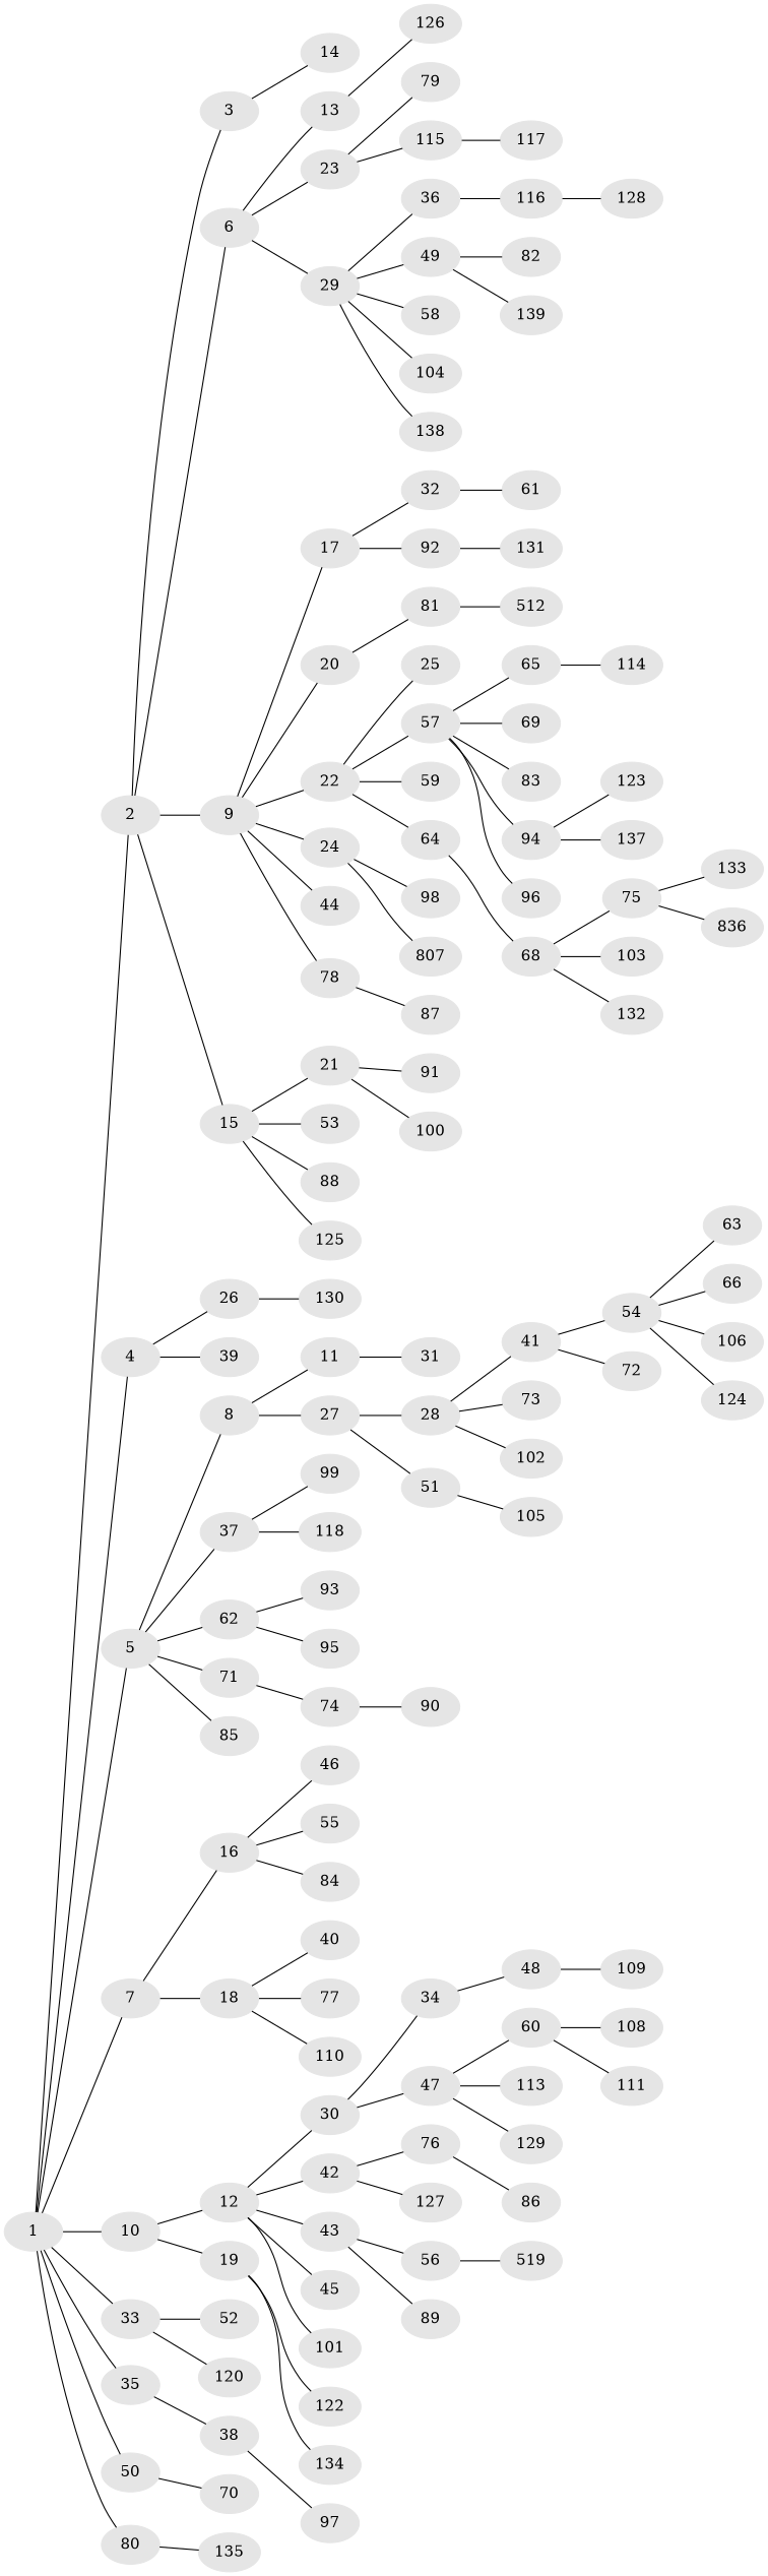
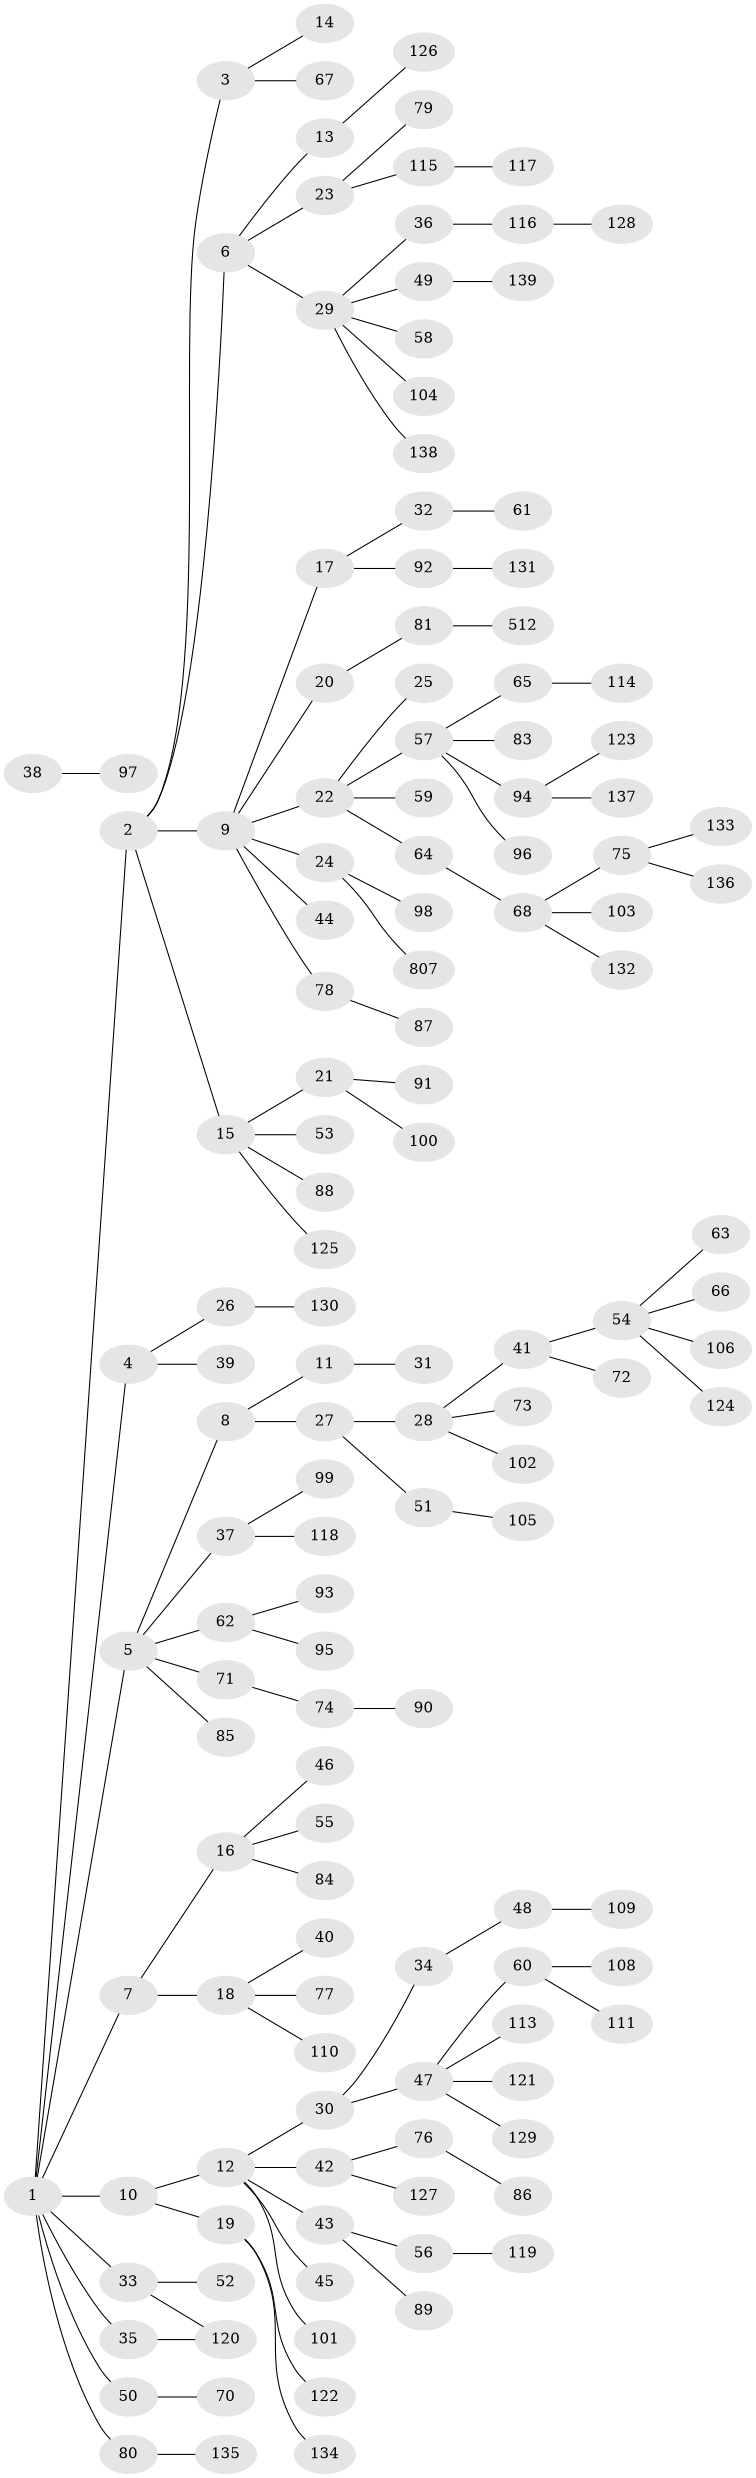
  graph {
    rankdir=LR
    node [color=gray90 style=filled]
    1
    2
    4
    5
    7
    10
    33
    35
    50
    80
    3
    6
    9
    15
    26
    39
    8
    37
    62
    71
    85
    16
    18
    12
    19
    52
    120
    38
    70
    135
    14
+   67
    13
    23
    29
    17
    20
    22
    24
    44
    78
    21
    53
    88
    125
    130
    11
    27
    99
    118
    93
    95
    74
    126
    79
    115
    36
    49
    58
    104
    138
    46
    55
    84
    40
    77
    110
    31
    28
    51
    32
    92
    81
    25
    57
    59
    64
    98
    n79 [label=807]
    87
    30
    42
    43
    45
    101
    122
    134
    34
    47
    76
    127
    56
    89
    91
    100
    61
    131
    n98 [label=512]
    65
-   69
    83
    94
    96
    68
    117
    41
    73
    102
    105
    54
    72
    116
-   82
    139
    48
    60
    113
+   121
    129
    109
    97
    128
    63
    66
    106
    124
    86
-   119 [label=519]
+   119
    108
    111
    114
    123
    137
    75
    103
    132
    133
-   136 [label=836]
+   136
    90
    1 -- 2
    1 -- 4
    1 -- 5
    1 -- 7
    1 -- 10
    1 -- 33
    1 -- 35
    1 -- 50
    1 -- 80
    2 -- 3
    2 -- 6
    2 -- 9
    2 -- 15
    4 -- 26
    4 -- 39
    5 -- 8
    5 -- 37
    5 -- 62
    5 -- 71
    5 -- 85
    7 -- 16
    7 -- 18
    10 -- 12
    10 -- 19
    33 -- 52
    33 -- 120
-   35 -- 38
+   35 -- 120
    50 -- 70
    80 -- 135
    3 -- 14
+   3 -- 67
    6 -- 13
    6 -- 23
    6 -- 29
    9 -- 17
    9 -- 20
    9 -- 22
    9 -- 24
    9 -- 44
    9 -- 78
    15 -- 21
    15 -- 53
    15 -- 88
    15 -- 125
    26 -- 130
    8 -- 11
    8 -- 27
    37 -- 99
    37 -- 118
    62 -- 93
    62 -- 95
    71 -- 74
    16 -- 46
    16 -- 55
    16 -- 84
    18 -- 40
    18 -- 77
    18 -- 110
    12 -- 30
    12 -- 42
    12 -- 43
    12 -- 45
    12 -- 101
    19 -- 122
    19 -- 134
    38 -- 97
    13 -- 126
    23 -- 79
    23 -- 115
    29 -- 36
    29 -- 49
    29 -- 58
    29 -- 104
    29 -- 138
    17 -- 32
    17 -- 92
    20 -- 81
    22 -- 25
    22 -- 57
    22 -- 59
    22 -- 64
    24 -- 98
    24 -- n79
    78 -- 87
    21 -- 91
    21 -- 100
    11 -- 31
    27 -- 28
    27 -- 51
    74 -- 90
    115 -- 117
    36 -- 116
-   49 -- 82
    49 -- 139
    28 -- 41
    28 -- 73
    28 -- 102
    51 -- 105
    32 -- 61
    92 -- 131
    81 -- n98
    57 -- 65
-   57 -- 69
    57 -- 83
    57 -- 94
    57 -- 96
    64 -- 68
    30 -- 34
    30 -- 47
    42 -- 76
    42 -- 127
    43 -- 56
    43 -- 89
    34 -- 48
    47 -- 60
    47 -- 113
+   47 -- 121
    47 -- 129
    76 -- 86
    56 -- 119
    65 -- 114
    94 -- 123
    94 -- 137
    68 -- 75
    68 -- 103
    68 -- 132
    41 -- 54
    41 -- 72
    54 -- 63
    54 -- 66
    54 -- 106
    54 -- 124
    116 -- 128
    48 -- 109
    60 -- 108
    60 -- 111
    75 -- 133
    75 -- 136
  }
